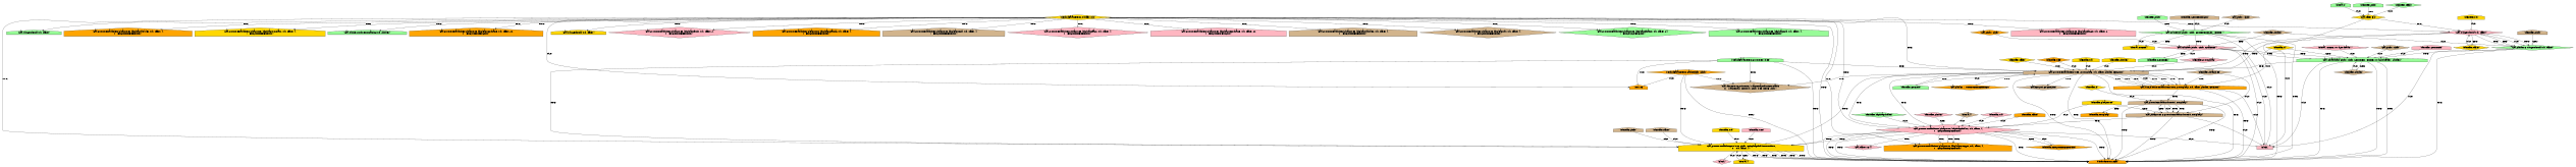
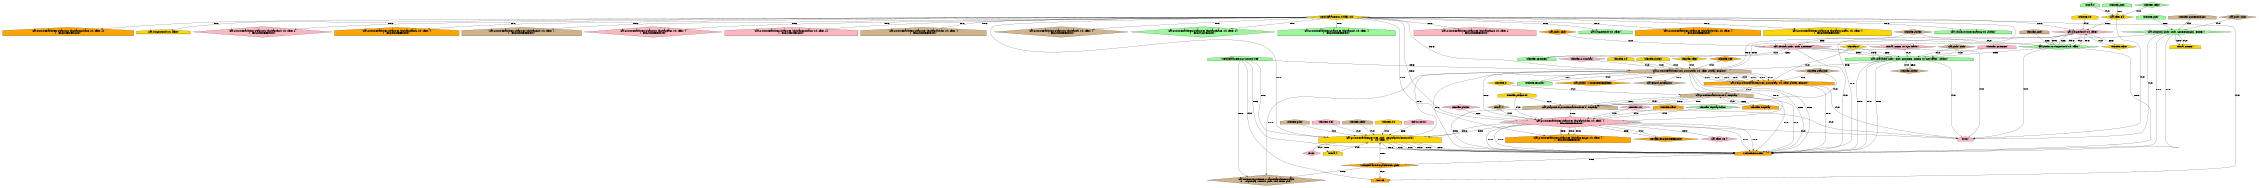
  digraph {
    node [fillcolor=tan shape=house style=filled]
    edge [arrowhead=vee]
    n1 [fillcolor=gold label="(Call,proto_tree_add_expert(tree, pinfo, &ei_pktap_hdrlen_too_short,\n\t\t    tvb, offset, 4))"]
    n2 [fillcolor=lightpink label="(Block,)" shape=diamond]
    n3 [fillcolor=gold label="(Literal,4)"]
    n4 [fillcolor=orange label="(MethodReturn,RET)"]
    n5 [label="(Call,proto_tree_add_item(tree, proto_pktap, tvb, offset, pkt_len, ENC_NA))"]
    n6 [fillcolor=lightpink label="(Call,proto_tree_add_item(pktap_tree, hf_pktap_hdrlen, tvb, offset, 4,\n\t    ENC_LITTLE_ENDIAN))" shape=diamond]
    n7 [fillcolor=orange label="(Call,ti = proto_tree_add_item(tree, proto_pktap, tvb, offset, pkt_len, ENC_NA))"]
    n8 [fillcolor=palegreen label="(Identifier,ENC_NA)"]
    n9 [label="(Call,dissector_try_uint_new(wtap_encap_dissector_table,\n\t\t    wtap_encap, next_tvb, pinfo, tree, TRUE, phdr))" shape=diamond]
    n10 [fillcolor=orange label="(Call,pkt_len < MIN_PKTAP_HDR_LEN)" shape=diamond]
    n11 [label="(Call,ENC_ASCII|ENC_NA)" shape=diamond]
    n12 [fillcolor=orange label="(Call,proto_tree_add_item(pktap_tree, hf_pktap_rectype, tvb, offset, 4,\n\t    ENC_LITTLE_ENDIAN))"]
    n13 [fillcolor=lightpink label="(Block,)"]
    n14 [fillcolor=orange label="(Identifier,ENC_LITTLE_ENDIAN)" shape=diamond]
    n15 [fillcolor=lightpink label="(Call,offset += 4)" shape=diamond]
    n16 [label="(Call,proto_item_add_subtree(ti, ett_pktap))"]
    n17 [fillcolor=palegreen label="(MethodParameterIn,proto_tree *tree)"]
    1000103 [fillcolor=orange]
    n19 [fillcolor=lightpink label="(Call,tvb_get_letohl(tvb, offset))" shape=diamond]
    n20 [fillcolor=palegreen label="(Call,pkt_len = tvb_get_letohl(tvb, offset))" shape=diamond]
    n21 [fillcolor=gold label="(Identifier,offset)" shape=diamond]
    n22 [fillcolor=palegreen label="(Call,col_add_fstr(pinfo->cinfo, COL_INFO, \"PKTAP, %u byte header\", pkt_len))"]
    n23 [fillcolor=gold label="(MethodParameterIn,tvbuff_t *tvb)" shape=diamond]
    n24 [fillcolor=lightpink label="(Call,proto_tree_add_item(pktap_tree, hf_pktap_iftype, tvb, offset, 2,\n\t    ENC_LITTLE_ENDIAN))"]
    n25 [fillcolor=palegreen label="(Call,tvb_get_letohl(tvb, offset))"]
    n26 [fillcolor=orange label="(Call,proto_tree_add_item(pktap_tree, hf_pktap_lltrlrlen, tvb, offset, 4,\n\t    ENC_LITTLE_ENDIAN))"]
    n27 [fillcolor=gold label="(Call,proto_tree_add_item(pktap_tree, hf_pktap_svc_class, tvb, offset, 4,\n\t    ENC_LITTLE_ENDIAN))"]
    n28 [fillcolor=palegreen label="(Call,tvb_new_subset_remaining(tvb, pkt_len))"]
    n29 [fillcolor=orange label="(Call,proto_tree_add_item(pktap_tree, hf_pktap_cmdname, tvb, offset, 20,\n\t    ENC_UTF_8|ENC_NA))"]
    n30 [fillcolor=gold label="(Call,tvb_get_letohl(tvb, offset))"]
    n31 [fillcolor=lightpink label="(Call,proto_tree_add_item(pktap_tree, hf_pktap_ifunit, tvb, offset, 2,\n\t    ENC_LITTLE_ENDIAN))" shape=diamond]
    n32 [fillcolor=orange label="(Call,proto_tree_add_item(pktap_tree, hf_pktap_pfamily, tvb, offset, 4,\n\t    ENC_LITTLE_ENDIAN))"]
    n33 [label="(Call,proto_tree_add_item(pktap_tree, hf_pktap_epid, tvb, offset, 4,\n\t    ENC_LITTLE_ENDIAN))"]
    n34 [fillcolor=lightpink label="(Call,proto_tree_add_item(pktap_tree, hf_pktap_flags, tvb, offset, 4,\n\t    ENC_LITTLE_ENDIAN))" shape=diamond]
    n35 [fillcolor=lightpink label="(Call,proto_tree_add_item(pktap_tree, hf_pktap_ecmdname, tvb, offset, 20,\n\t    ENC_UTF_8|ENC_NA))"]
    n36 [label="(Call,proto_tree_add_item(pktap_tree, hf_pktap_llhdrlen, tvb, offset, 4,\n\t    ENC_LITTLE_ENDIAN))"]
    n37 [label="(Call,proto_tree_add_item(pktap_tree, hf_pktap_dlt, tvb, offset, 4,\n\t    ENC_LITTLE_ENDIAN))" shape=diamond]
    n38 [fillcolor=palegreen label="(Call,proto_tree_add_item(pktap_tree, hf_pktap_ifname, tvb, offset, 24,\n\t    ENC_ASCII|ENC_NA))" shape=diamond]
    n39 [fillcolor=palegreen label="(Call,proto_tree_add_item(pktap_tree, hf_pktap_pid, tvb, offset, 4,\n\t    ENC_LITTLE_ENDIAN))"]
    n40 [fillcolor=gold label="(Call,offset = 0)" shape=diamond]
    n41 [fillcolor=palegreen label="(Literal,0)"]
    n42 [label="(Identifier,pkt_len)" shape=diamond]
    n43 [fillcolor=lightpink label="(Call,col_clear(pinfo->cinfo, COL_INFO))" shape=diamond]
    n44 [fillcolor=palegreen label="(Identifier,COL_INFO)"]
    n45 [fillcolor=palegreen label="(Call,col_set_str(pinfo->cinfo, COL_PROTOCOL, \"PKTAP\"))" shape=diamond]
    n46 [fillcolor=gold label="(Literal,\"PKTAP\")"]
    n47 [fillcolor=orange label="(MethodParameterIn,packet_info *pinfo)" shape=diamond]
    n48 [label="(Call,pktap_tree = proto_item_add_subtree(ti, ett_pktap))"]
    n49 [fillcolor=orange label="(Identifier,ett_pktap)"]
    n50 [fillcolor=palegreen label="(Identifier,pinfo)"]
    n51 [fillcolor=gold label="(Identifier,pktap_tree)"]
    n52 [fillcolor=palegreen label="(Identifier,hf_pktap_hdrlen)" shape=diamond]
    n53 [fillcolor=lightpink label="(Literal,\"PKTAP, %u byte header\")" shape=diamond]
    n54 [fillcolor=palegreen label="(Identifier,pinfo)"]
    n55 [fillcolor=gold label="(Identifier,tvb)"]
    n56 [label="(Identifier,pkt_len)" shape=diamond]
    n57 [label="(Identifier,COL_PROTOCOL)"]
    n58 [label="(Identifier,pinfo)"]
    n59 [fillcolor=orange label="(Identifier,tree)" shape=diamond]
    n60 [fillcolor=gold label="(Identifier,ti)" shape=diamond]
    n61 [label="(Identifier,pinfo)"]
    n62 [fillcolor=lightpink label="(Identifier,pkt_len)" shape=diamond]
    n63 [fillcolor=palegreen label="(Identifier,offset)" shape=diamond]
    n64 [label="(Literal,4)" shape=diamond]
    n65 [label="(Call,pinfo->cinfo)" shape=diamond]
    n66 [fillcolor=lightpink label="(Identifier,tree)"]
    n67 [fillcolor=lightpink label="(Identifier,tvb)" shape=diamond]
    n68 [label="(Identifier,offset)"]
    n69 [fillcolor=orange label="(Call,pinfo->cinfo)" shape=diamond]
    n70 [fillcolor=gold label="(Identifier,ti)" shape=diamond]
    n71 [label="(Call,pinfo->cinfo)" shape=diamond]
    n72 [fillcolor=orange label="(Identifier,offset)"]
    n73 [fillcolor=gold label="(Identifier,tvb)"]
    n74 [fillcolor=gold label="(Identifier,pkt_len)"]
    n75 [fillcolor=lightpink label="(Identifier,proto_pktap)" shape=diamond]
    n76 [label="(Identifier,pktap_tree)" shape=diamond]
    n77 [fillcolor=gold label="(Identifier,tvb)"]
    n78 [fillcolor=lightpink label="(Identifier,COL_INFO)"]
    n79 [fillcolor=gold label="(Identifier,offset)" shape=diamond]
+   n80 [fillcolor=lightpink label="(Return,return;)"]
    n1 -> n2 [arrowhead=onormal label="AST: "]
    n1 -> n3 [label="CFG: "]
    n1 -> n4 [label="DDG: "]
    n1 -> n4 [label="DDG: "]
    n1 -> n4 [arrowhead=onormal label="DDG: "]
    n1 -> n4 [arrowhead=onormal label="DDG: "]
    n1 -> n4 [arrowhead=onormal label="DDG: "]
    n1 -> n4 [label="DDG: "]
    n3 -> n1 [label="AST: "]
    n5 -> n1 [arrowhead=onormal label="DDG: "]
    n5 -> n4 [label="DDG: "]
    n5 -> n4 [label="DDG: "]
    n5 -> n4 [label="DDG: "]
    n5 -> n6 [arrowhead=onormal label="DDG: "]
    n5 -> n6 [label="DDG: "]
    n5 -> n7 [label="AST: "]
    n5 -> n7 [label="DDG: "]
    n5 -> n7 [arrowhead=onormal label="DDG: "]
    n5 -> n7 [label="DDG: "]
    n5 -> n7 [arrowhead=onormal label="DDG: "]
    n5 -> n7 [arrowhead=onormal label="DDG: "]
    n5 -> n7 [arrowhead=onormal label="DDG: "]
    n5 -> n8 [arrowhead=onormal label="CFG: "]
    n5 -> n9 [label="DDG: "]
    n5 -> n10 [arrowhead=onormal label="DDG: "]
    n5 -> n11 [label="DDG: "]
    n6 -> n1 [arrowhead=onormal label="DDG: "]
    n6 -> n1 [label="DDG: "]
    n6 -> n4 [label="DDG: "]
    n6 -> n4 [arrowhead=onormal label="DDG: "]
    n6 -> n4 [label="DDG: "]
    n6 -> n4 [label="DDG: "]
    n6 -> n12 [arrowhead=onormal label="DDG: "]
    n6 -> n12 [arrowhead=onormal label="DDG: "]
    n6 -> n12 [label="DDG: "]
    n6 -> n13 [arrowhead=onormal label="AST: "]
    n6 -> n14 [label="CFG: "]
    n6 -> n15 [arrowhead=onormal label="DDG: "]
    n7 -> n4 [arrowhead=onormal label="DDG: "]
    n7 -> n5 [arrowhead=onormal label="CFG: "]
    n7 -> n13 [label="AST: "]
    n7 -> n16 [label="DDG: "]
    n8 -> n5 [label="AST: "]
    n14 -> n6 [arrowhead=onormal label="AST: "]
    n16 -> n4 [label="DDG: "]
    n16 -> n4 [label="DDG: "]
    n16 -> n48 [arrowhead=onormal label="AST: "]
    n16 -> n48 [label="DDG: "]
    n16 -> n48 [label="DDG: "]
    n16 -> n49 [label="CFG: "]
    n17 -> n1 [label="DDG: "]
    n17 -> n4 [label="DDG: "]
    n17 -> n5 [arrowhead=onormal label="DDG: "]
    n17 -> n9 [label="DDG: "]
    n17 -> 1000103 [arrowhead=onormal label="AST: "]
    n19 -> n5 [arrowhead=onormal label="DDG: "]
    n19 -> n5 [arrowhead=onormal label="DDG: "]
    n19 -> n20 [arrowhead=onormal label="AST: "]
    n19 -> n20 [label="DDG: "]
    n19 -> n20 [arrowhead=onormal label="DDG: "]
    n19 -> n21 [arrowhead=onormal label="CFG: "]
    n20 -> n4 [label="DDG: "]
    n20 -> n13 [label="AST: "]
    n20 -> n19 [arrowhead=onormal label="CFG: "]
    n20 -> n22 [label="DDG: "]
    n21 -> n19 [label="AST: "]
    n22 -> n4 [label="DDG: "]
    n22 -> n4 [label="DDG: "]
    n22 -> n4 [label="DDG: "]
    n22 -> n5 [arrowhead=onormal label="DDG: "]
    n22 -> n13 [arrowhead=onormal label="AST: "]
    n22 -> n42 [arrowhead=onormal label="CFG: "]
    n23 -> n1 [label="DDG: "]
    n23 -> n4 [arrowhead=onormal label="DDG: "]
    n23 -> n5 [label="DDG: "]
    n23 -> n6 [arrowhead=onormal label="DDG: "]
    n23 -> n12 [label="DDG: "]
    n23 -> 1000103 [label="AST: "]
    n23 -> n19 [label="DDG: "]
    n23 -> n24 [arrowhead=onormal label="DDG: "]
    n23 -> n25 [label="DDG: "]
    n23 -> n26 [arrowhead=onormal label="DDG: "]
    n23 -> n27 [label="DDG: "]
    n23 -> n28 [label="DDG: "]
    n23 -> n29 [label="DDG: "]
    n23 -> n30 [label="DDG: "]
    n23 -> n31 [label="DDG: "]
    n23 -> n32 [label="DDG: "]
    n23 -> n33 [arrowhead=onormal label="DDG: "]
    n23 -> n34 [arrowhead=onormal label="DDG: "]
    n23 -> n35 [arrowhead=onormal label="DDG: "]
    n23 -> n36 [arrowhead=onormal label="DDG: "]
    n23 -> n37 [label="DDG: "]
    n23 -> n38 [label="DDG: "]
    n23 -> n39 [arrowhead=onormal label="DDG: "]
    n40 -> n13 [label="AST: "]
    n40 -> n19 [label="DDG: "]
    n41 -> n40 [label="AST: "]
    n42 -> n22 [arrowhead=onormal label="AST: "]
    n43 -> n4 [label="AST: "]
    n43 -> n13 [arrowhead=onormal label="AST: "]
    n43 -> n22 [arrowhead=onormal label="DDG: "]
    n43 -> n22 [arrowhead=onormal label="DDG: "]
    n43 -> n44 [arrowhead=onormal label="CFG: "]
    n44 -> n43 [arrowhead=onormal label="AST: "]
    n45 -> n4 [arrowhead=onormal label="DDG: "]
    n45 -> n4 [label="DDG: "]
    n45 -> n13 [arrowhead=onormal label="AST: "]
    n45 -> n43 [arrowhead=onormal label="DDG: "]
    n45 -> n46 [label="CFG: "]
    n46 -> n45 [arrowhead=onormal label="AST: "]
    n47 -> n1 [label="DDG: "]
-   n47 -> n4 [arrowhead=onormal label="DDG: "]
+   n4 -> n47 [arrowhead=onormal label="DDG: "]
    n47 -> n9 [label="DDG: "]
    n47 -> 1000103 [arrowhead=onormal label="AST: "]
    n48 -> n4 [label="DDG: "]
    n48 -> n6 [arrowhead=onormal label="DDG: "]
    n48 -> n13 [arrowhead=onormal label="AST: "]
    n48 -> n16 [arrowhead=onormal label="CFG: "]
+   n49 -> n16 [label="AST: "]
    n50 -> n40 [arrowhead=onormal label="CFG: "]
    n51 -> n6 [label="AST: "]
    n51 -> n48 [label="CFG: "]
    n52 -> n6 [arrowhead=onormal label="AST: "]
    n53 -> n22 [arrowhead=onormal label="AST: "]
    n54 -> n45 [label="CFG: "]
    n55 -> n19 [arrowhead=onormal label="AST: "]
    n56 -> n20 [label="AST: "]
    n56 -> n43 [label="CFG: "]
    n57 -> n45 [arrowhead=onormal label="AST: "]
    n58 -> n1 [label="AST: "]
    n59 -> n5 [arrowhead=onormal label="AST: "]
    n60 -> n16 [label="AST: "]
    n61 -> n20 [arrowhead=onormal label="CFG: "]
    n62 -> n6 [arrowhead=onormal label="CFG: "]
    n63 -> n40 [arrowhead=onormal label="AST: "]
    n64 -> n6 [arrowhead=onormal label="AST: "]
    n65 -> n22 [label="AST: "]
    n66 -> n1 [label="AST: "]
    n67 -> n6 [label="AST: "]
    n68 -> n1 [label="AST: "]
    n69 -> n43 [arrowhead=onormal label="AST: "]
    n70 -> n7 [arrowhead=onormal label="AST: "]
    n70 -> n22 [label="CFG: "]
    n71 -> n45 [arrowhead=onormal label="AST: "]
    n72 -> n6 [label="AST: "]
    n73 -> n5 [label="AST: "]
    n74 -> n5 [arrowhead=onormal label="AST: "]
    n75 -> n5 [arrowhead=onormal label="AST: "]
    n76 -> n7 [label="CFG: "]
    n76 -> n48 [label="AST: "]
    n77 -> n1 [label="AST: "]
    n78 -> n22 [arrowhead=onormal label="AST: "]
    n79 -> n5 [label="AST: "]
+   n80 -> n1 [label="CFG: "]
  }
